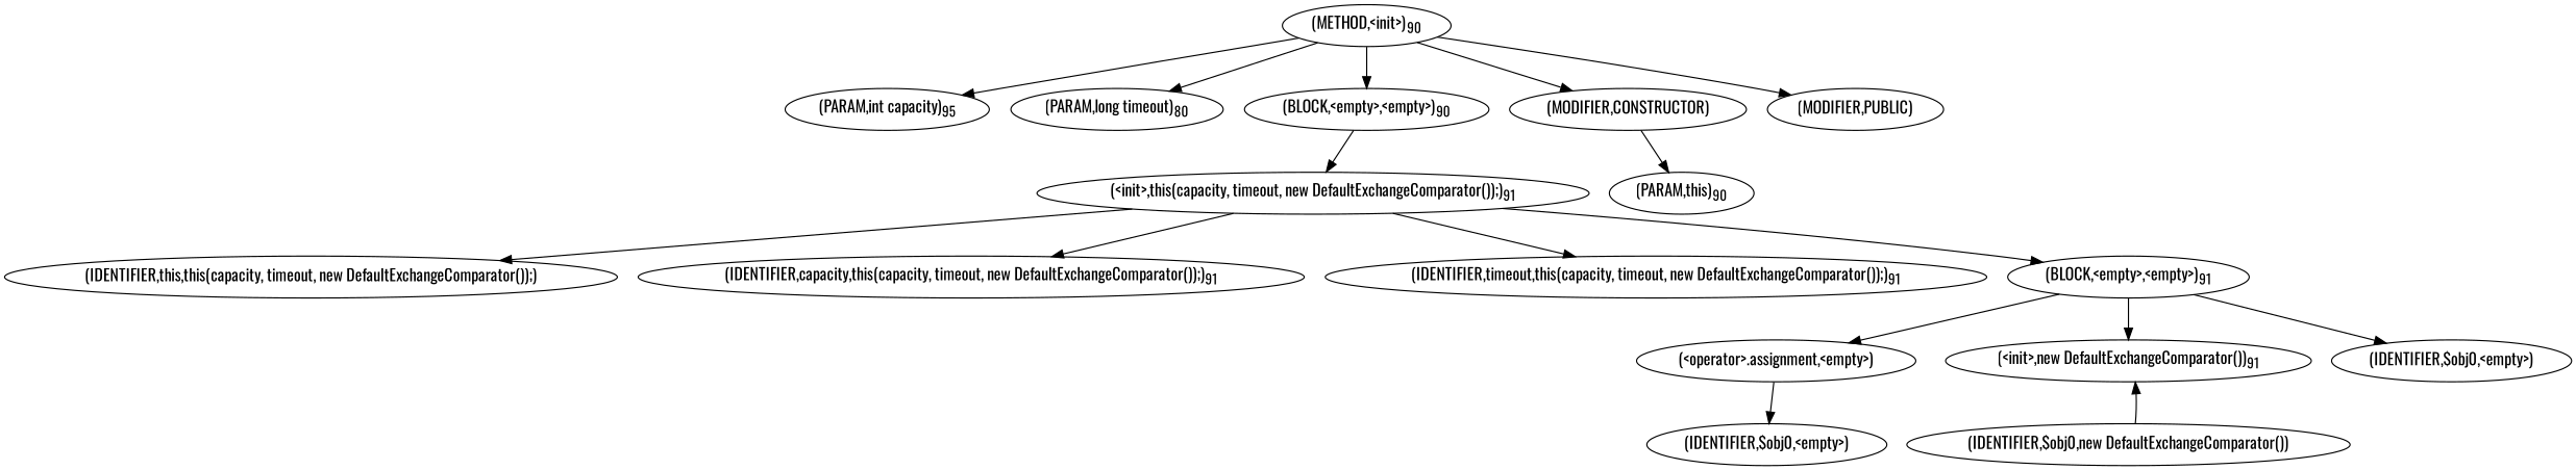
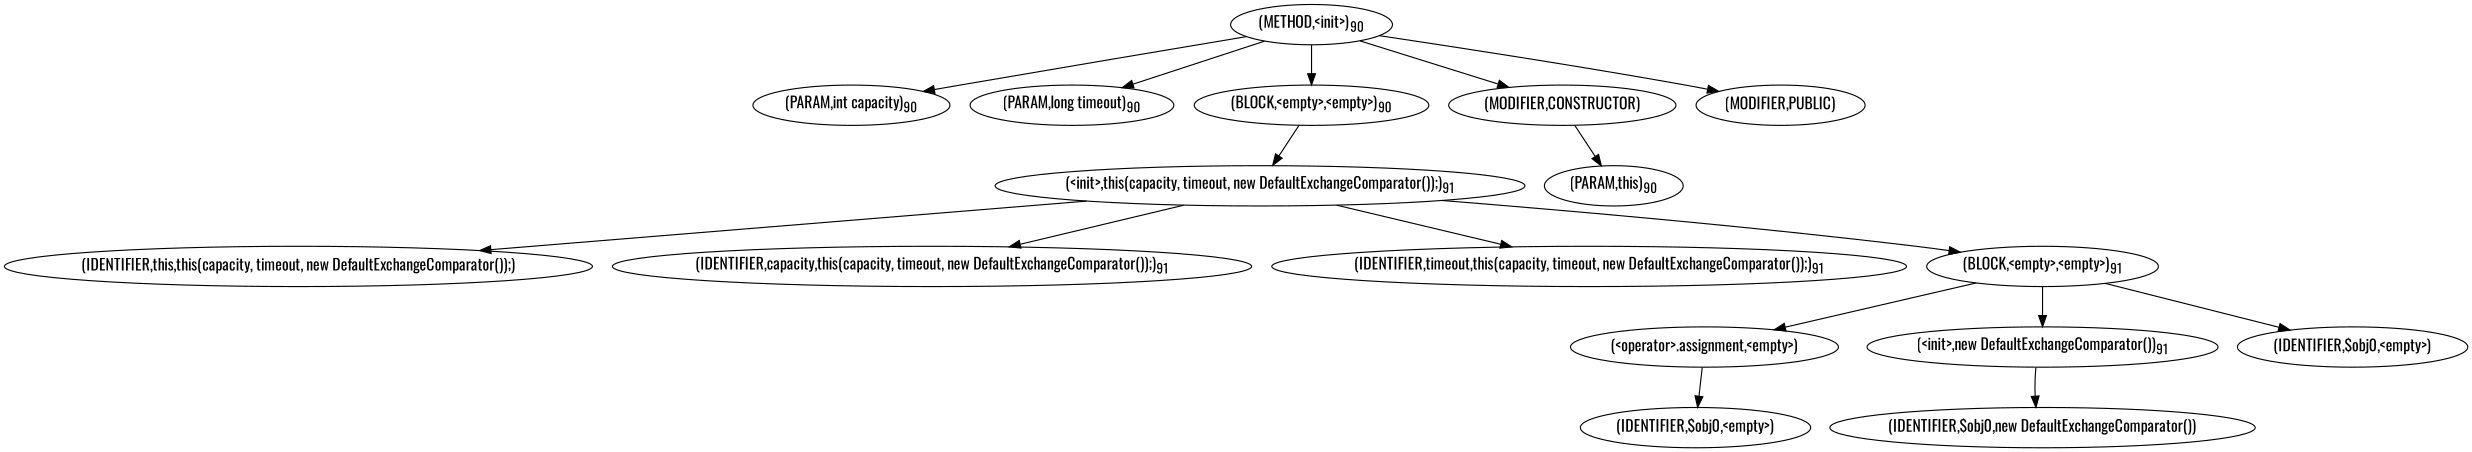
  digraph {
    fontname=Oswald
    node [fontname=Oswald]
    edge [fontname=Oswald]
    n1 [label=<(METHOD,&lt;init&gt;)<SUB>90</SUB>>]
-   n2 [label=<(PARAM,int capacity)<SUB>95</SUB>>]
-   n3 [label=<(PARAM,long timeout)<SUB>80</SUB>>]
+   n2 [label=<(PARAM,int capacity)<SUB>90</SUB>>]
+   n3 [label=<(PARAM,long timeout)<SUB>90</SUB>>]
    n4 [label=<(BLOCK,&lt;empty&gt;,&lt;empty&gt;)<SUB>90</SUB>>]
    n5 [label=<(MODIFIER,CONSTRUCTOR)>]
    n6 [label=<(MODIFIER,PUBLIC)>]
    n7 [label=<(PARAM,this)<SUB>90</SUB>>]
    n8 [label=<(&lt;init&gt;,this(capacity, timeout, new DefaultExchangeComparator());)<SUB>91</SUB>>]
    n9 [label=<(IDENTIFIER,this,this(capacity, timeout, new DefaultExchangeComparator());)>]
    n10 [label=<(IDENTIFIER,capacity,this(capacity, timeout, new DefaultExchangeComparator());)<SUB>91</SUB>>]
    n11 [label=<(IDENTIFIER,timeout,this(capacity, timeout, new DefaultExchangeComparator());)<SUB>91</SUB>>]
    n12 [label=<(BLOCK,&lt;empty&gt;,&lt;empty&gt;)<SUB>91</SUB>>]
    n13 [label=<(&lt;operator&gt;.assignment,&lt;empty&gt;)>]
    n14 [label=<(&lt;init&gt;,new DefaultExchangeComparator())<SUB>91</SUB>>]
    n15 [label=<(IDENTIFIER,$obj0,&lt;empty&gt;)>]
    n16 [label=<(IDENTIFIER,$obj0,&lt;empty&gt;)>]
    n17 [label=<(IDENTIFIER,$obj0,new DefaultExchangeComparator())>]
    n1 -> n2
    n1 -> n3
    n1 -> n4
    n1 -> n5
    n1 -> n6
    n4 -> n8
    n5 -> n7
    n8 -> n9
    n8 -> n10
    n8 -> n11
    n8 -> n12
    n12 -> n13
    n12 -> n14
    n12 -> n15
    n13 -> n16
-   n17 -> n14
+   n14 -> n17
  }
